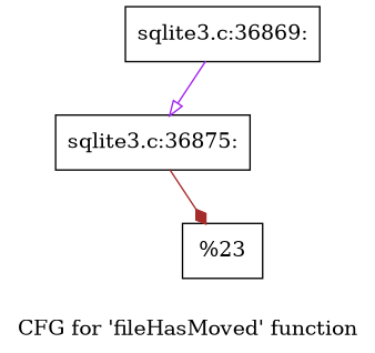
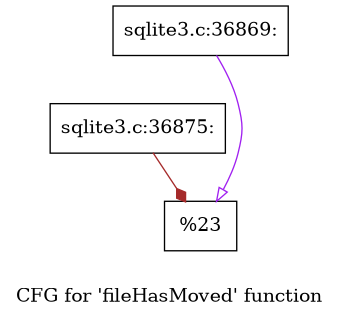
  digraph {
    label="CFG for 'fileHasMoved' function"
    node [shape=record]
    n1 [label="{sqlite3.c:36869:}"]
    n2 [label="{sqlite3.c:36875:}"]
    n3 [label="{%23}"]
-   n1 -> n2 [arrowhead=onormal color=purple]
+   n1 -> n3 [arrowhead=onormal color=purple]
    n2 -> n3 [arrowhead=diamond color=brown]
  }
